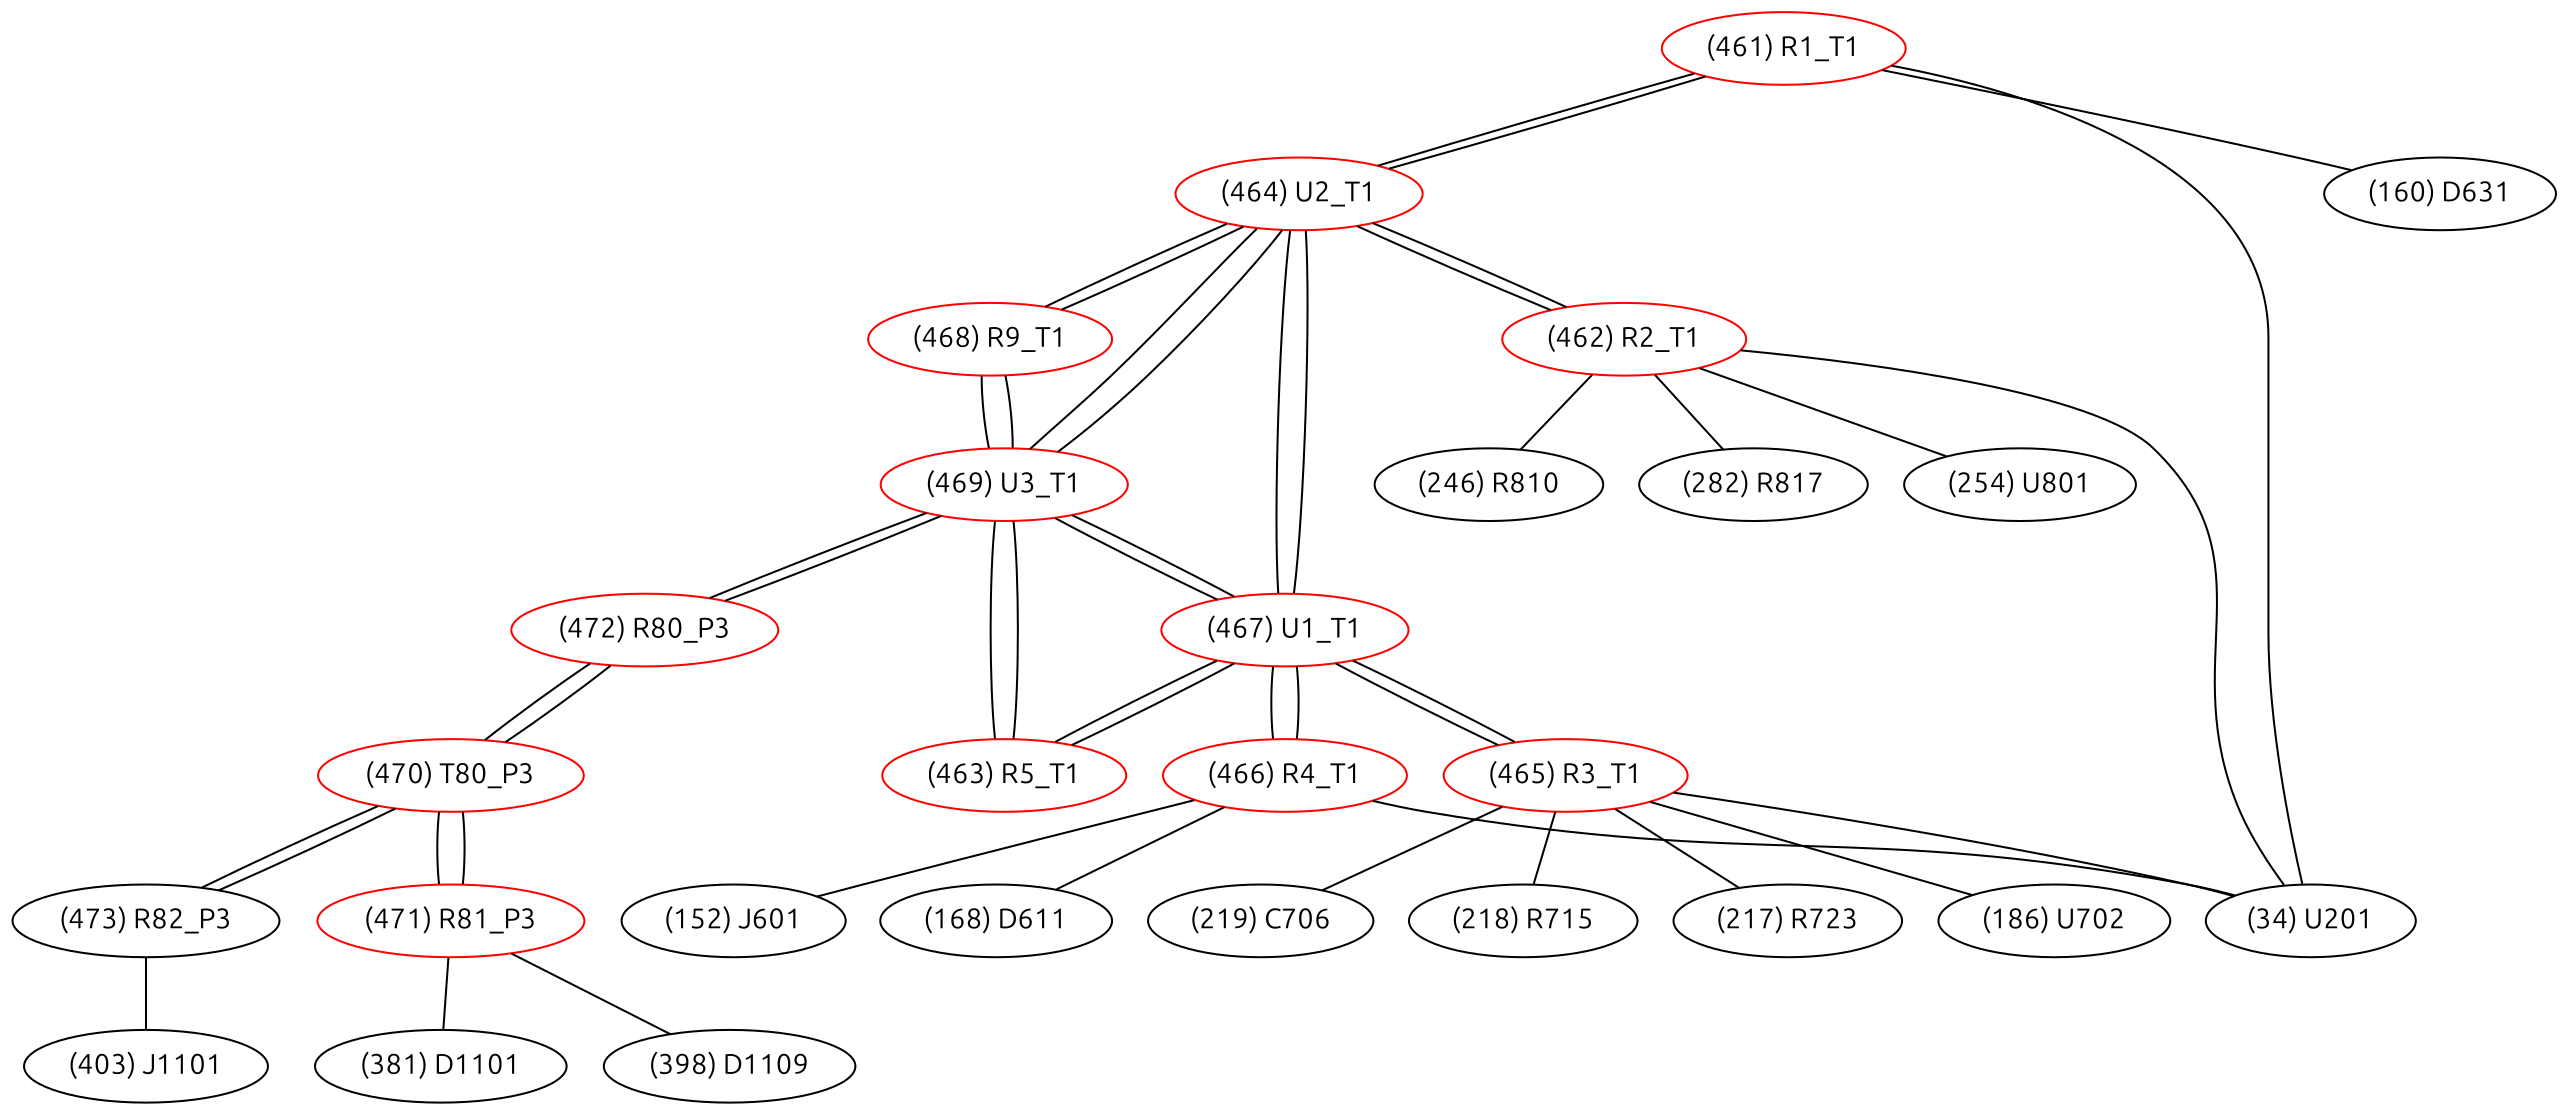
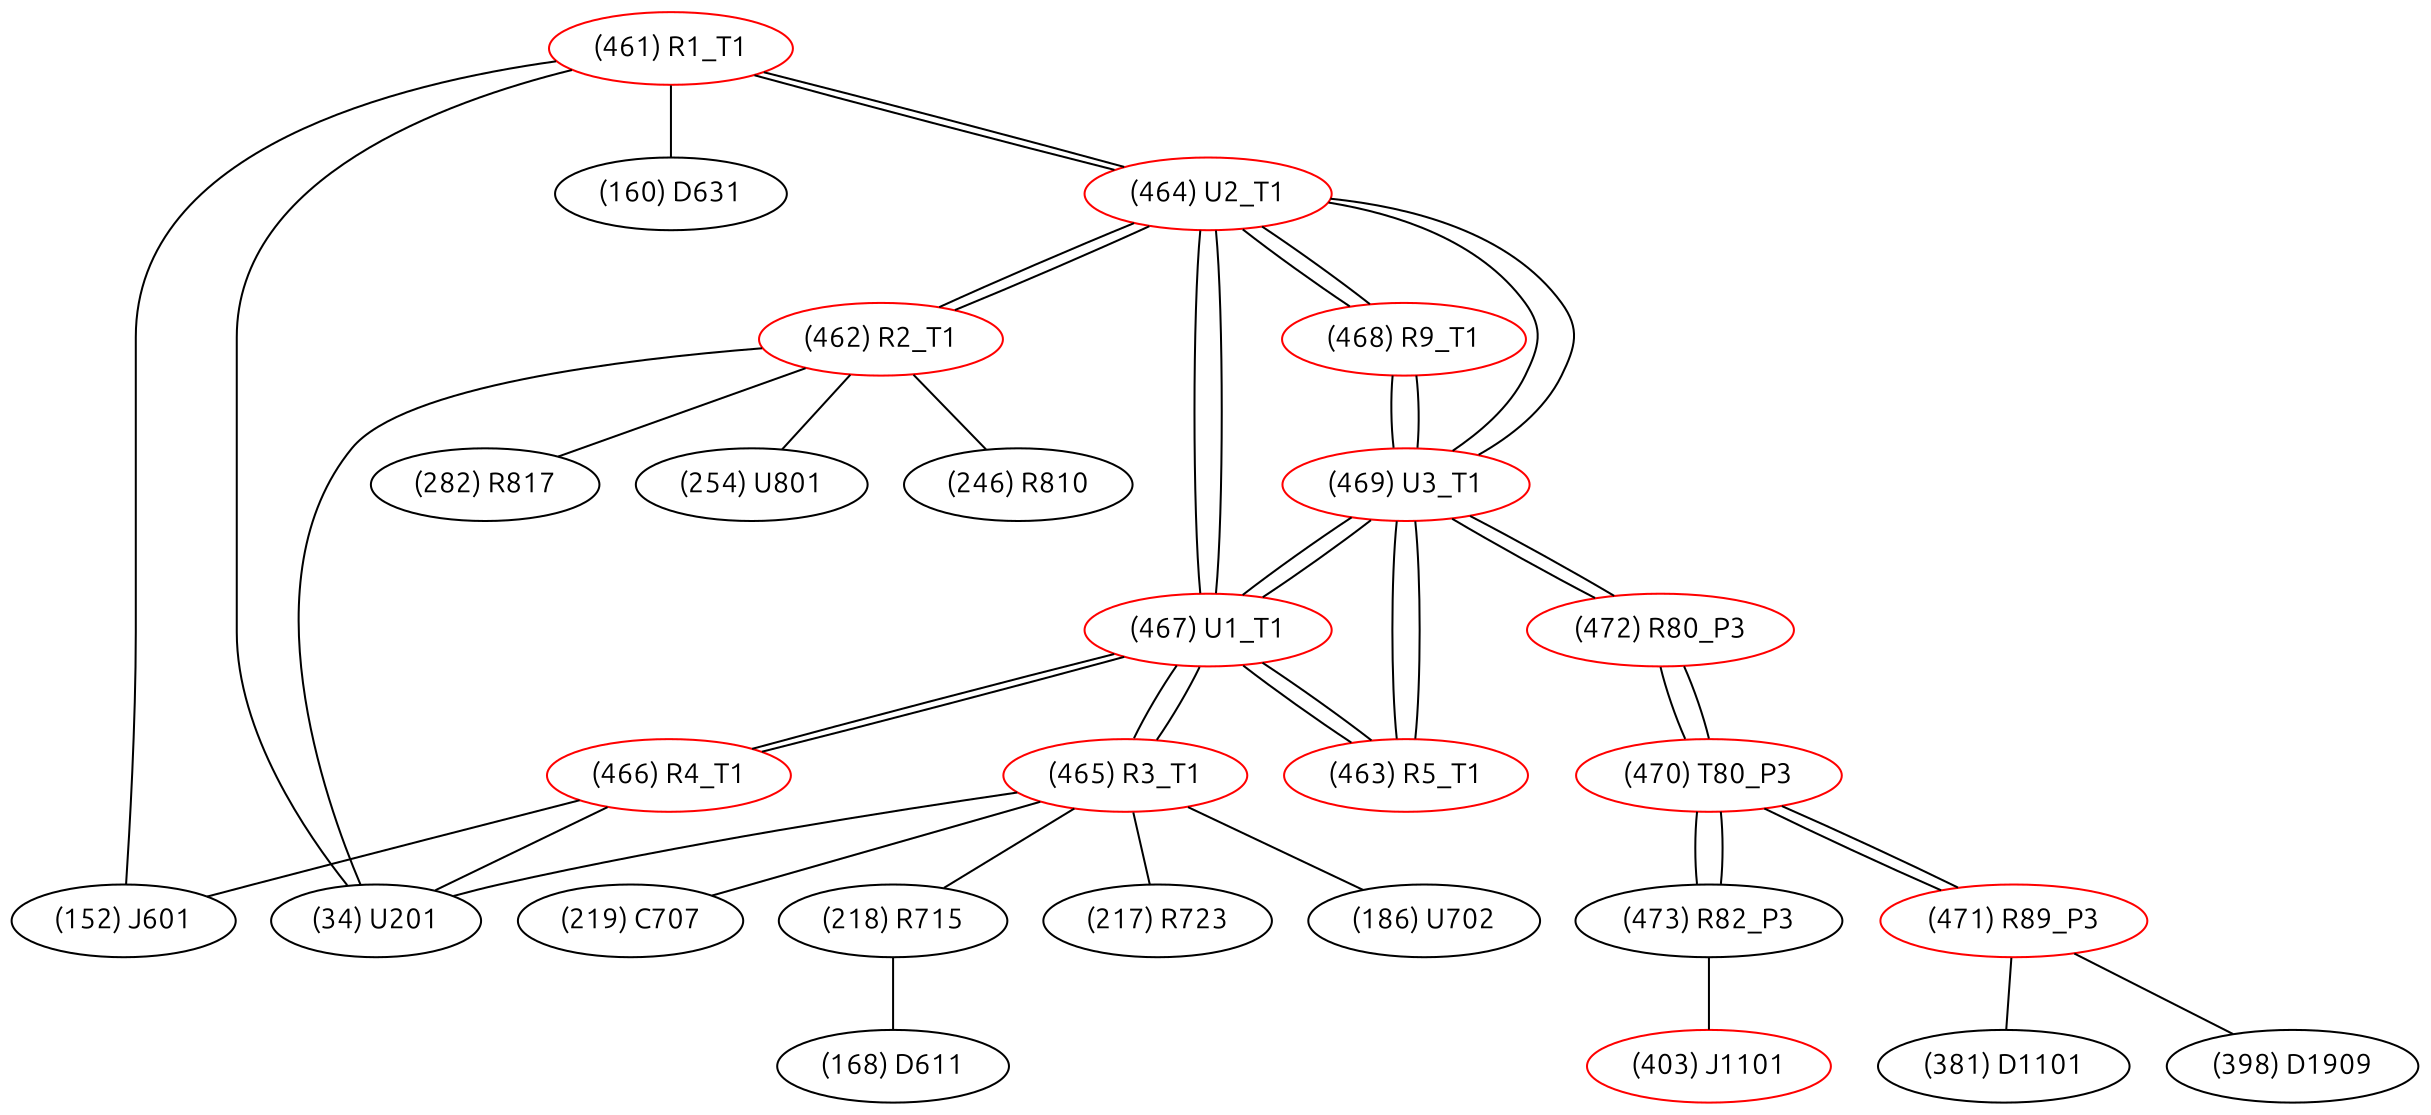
  graph {
    fontname=Ubuntu
    node [fontname=Ubuntu]
    edge [fontname=Ubuntu]
    n1 [color=red label="(461) R1_T1"]
    n2 [label="(34) U201"]
    n3 [label="(152) J601"]
    n4 [label="(160) D631"]
    n5 [color=red label="(464) U2_T1"]
    n6 [color=red label="(462) R2_T1"]
    n7 [color=red label="(469) U3_T1"]
    n8 [color=red label="(467) U1_T1"]
    n9 [color=red label="(468) R9_T1"]
    n10 [label="(282) R817"]
    n11 [label="(254) U801"]
    n12 [label="(246) R810"]
    n13 [color=red label="(463) R5_T1"]
    n14 [color=red label="(472) R80_P3"]
    n15 [color=red label="(465) R3_T1"]
    n16 [color=red label="(466) R4_T1"]
    n17 [color=red label="(470) T80_P3"]
    n18 [label="(186) U702"]
-   n19 [label="(219) C706"]
+   n19 [label="(219) C707"]
    n20 [label="(218) R715"]
    n21 [label="(217) R723"]
    n22 [label="(168) D611"]
-   n23 [color=red label="(471) R81_P3"]
+   n23 [color=red label="(471) R89_P3"]
    n24 [color=black label="(473) R82_P3"]
-   n25 [label="(398) D1109"]
+   n25 [label="(398) D1909"]
    n26 [label="(381) D1101"]
-   n27 [label="(403) J1101"]
+   n27 [label="(403) J1101" color=red]
    n1 -- n2
+   n1 -- n3
    n1 -- n4
    n1 -- n5
    n5 -- n1
    n5 -- n6
    n5 -- n7
    n5 -- n8
    n5 -- n9
    n6 -- n2
    n6 -- n5
    n6 -- n10
    n6 -- n11
    n6 -- n12
    n7 -- n5
    n7 -- n8
    n7 -- n9
    n7 -- n13
    n7 -- n14
    n8 -- n5
    n8 -- n7
    n8 -- n13
    n8 -- n15
    n8 -- n16
    n9 -- n5
    n9 -- n7
    n13 -- n7
    n13 -- n8
    n14 -- n7
    n14 -- n17
    n15 -- n2
    n15 -- n8
    n15 -- n18
    n15 -- n19
    n15 -- n20
    n15 -- n21
    n16 -- n2
    n16 -- n3
    n16 -- n8
-   n16 -- n22
+   n20 -- n22
    n17 -- n14
    n17 -- n23
    n17 -- n24
    n23 -- n17
    n23 -- n25
    n23 -- n26
    n24 -- n17
    n24 -- n27
  }
